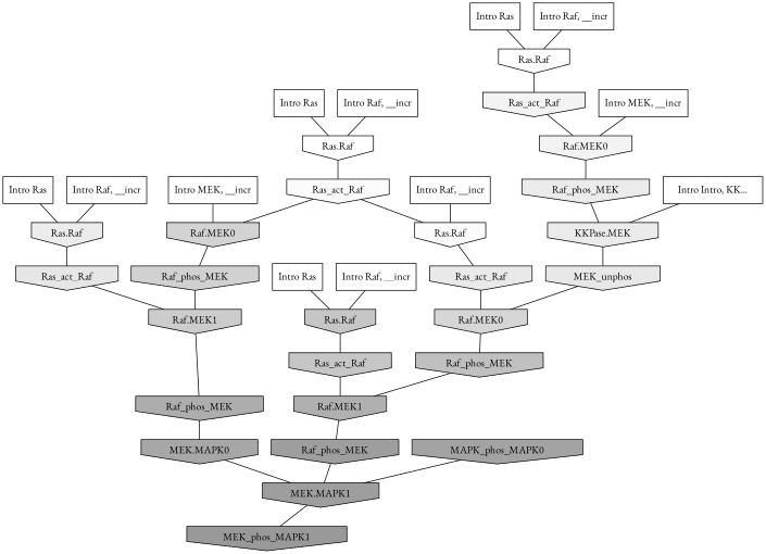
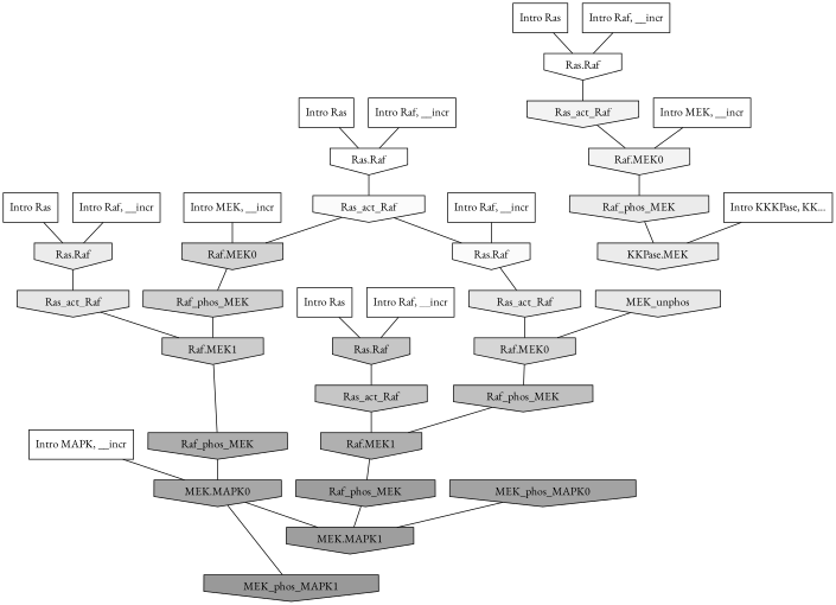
  digraph {
    fontname="EB Garamond"
    rankdir=TB
    ranksep=0.30
    node [fillcolor="0.000 0.000 1.000" fontname="EB Garamond" shape=invhouse style=filled]
    edge [color="0.000 0.000 0.000" dir=none fontname="EB Garamond"]
    n1 [label="Intro Ras" shape=rectangle]
    n2 [fillcolor="0.000 0.000 0.775" label="Ras.Raf"]
    n3 [fillcolor="0.000 0.000 0.775" label=Ras_act_Raf]
    n4 [label="Intro Ras" shape=rectangle]
    n5 [label="Ras.Raf"]
    n6 [fillcolor="0.000 0.000 0.981" label=Ras_act_Raf]
    n7 [label="Intro Ras" shape=rectangle]
    n8 [fillcolor="0.000 0.000 0.922" label="Ras.Raf"]
    n9 [fillcolor="0.000 0.000 0.901" label=Ras_act_Raf]
    n10 [label="Intro Ras" shape=rectangle]
    n11 [label="Ras.Raf"]
    n12 [fillcolor="0.000 0.000 0.951" label=Ras_act_Raf]
    n13 [label="Intro Raf, __incr" shape=rectangle]
    n14 [label="Intro Raf, __incr" shape=rectangle]
    n15 [label="Intro Raf, __incr" shape=rectangle]
    n16 [label="Intro Raf, __incr" shape=rectangle]
    n17 [fillcolor="0.000 0.000 0.981" label="Ras.Raf"]
    n18 [fillcolor="0.000 0.000 0.911" label=Ras_act_Raf]
    n19 [label="Intro Raf, __incr" shape=rectangle]
    n20 [label="Intro MEK, __incr" shape=rectangle]
    n21 [fillcolor="0.000 0.000 0.951" label="Raf.MEK0"]
    n22 [fillcolor="0.000 0.000 0.921" label=Raf_phos_MEK]
    n23 [label="Intro MEK, __incr" shape=rectangle]
    n24 [fillcolor="0.000 0.000 0.828" label="Raf.MEK0"]
    n25 [fillcolor="0.000 0.000 0.820" label=Raf_phos_MEK]
+   n26 [label="Intro MAPK, __incr" shape=rectangle]
    n27 [fillcolor="0.000 0.000 0.656" label="MEK.MAPK0"]
    n28 [fillcolor="0.000 0.000 0.621" label="MEK.MAPK1"]
-   n29 [label="Intro Intro, KK..." shape=rectangle]
+   n29 [label="Intro KKKPase, KK..." shape=rectangle]
    n30 [fillcolor="0.000 0.000 0.921" label="KKPase.MEK"]
    n31 [fillcolor="0.000 0.000 0.908" label=MEK_unphos]
    n32 [fillcolor="0.000 0.000 0.839" label="Raf.MEK0"]
    n33 [fillcolor="0.000 0.000 0.798" label="Raf.MEK1"]
    n34 [fillcolor="0.000 0.000 0.751" label=Raf_phos_MEK]
    n35 [fillcolor="0.000 0.000 0.677" label=Raf_phos_MEK]
    n36 [fillcolor="0.000 0.000 0.688" label="Raf.MEK1"]
    n37 [fillcolor="0.000 0.000 0.621" label=Raf_phos_MEK]
-   n38 [fillcolor="0.000 0.000 0.640" label=MAPK_phos_MAPK0]
+   n38 [fillcolor="0.000 0.000 0.640" label=MEK_phos_MAPK0]
    n39 [fillcolor="0.000 0.000 0.600" label=MEK_phos_MAPK1]
    n1 -> n2
    n2 -> n3
    n3 -> n36
    n4 -> n5
    n5 -> n6
    n6 -> n17
    n6 -> n24
    n7 -> n8
    n8 -> n9
    n9 -> n33
    n10 -> n11
    n11 -> n12
    n12 -> n21
    n13 -> n5
    n14 -> n11
    n15 -> n8
    n16 -> n17
    n17 -> n18
    n18 -> n32
    n19 -> n2
    n20 -> n21
    n21 -> n22
    n22 -> n30
    n23 -> n24
    n24 -> n25
    n25 -> n33
+   n26 -> n27
    n27 -> n28
-   n28 -> n39
+   n27 -> n39
    n29 -> n30
-   n30 -> n31
    n31 -> n32
    n32 -> n34
    n33 -> n35
    n34 -> n36
    n35 -> n27
    n36 -> n37
    n37 -> n28
    n38 -> n28
  }
